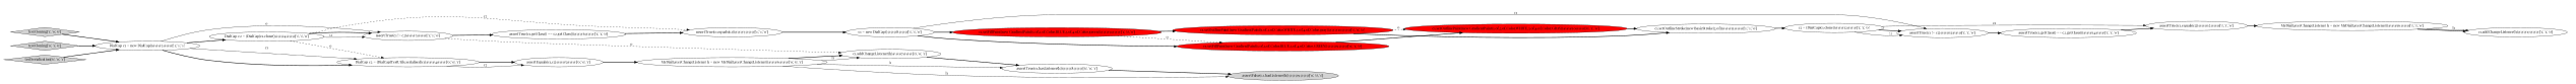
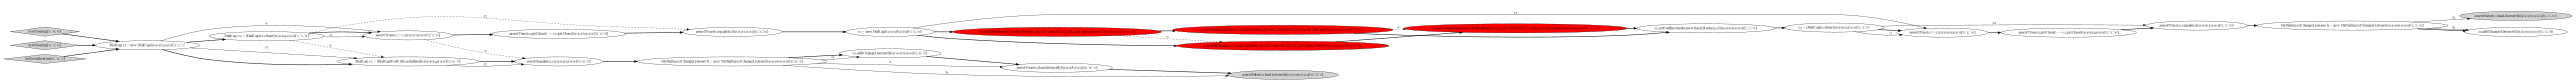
  digraph {
    fontname="Playfair Display"
    rankdir=LR
    node [fillcolor=white fontname="Playfair Display" shape=ellipse style=filled]
    edge [fontname="Playfair Display" style=bold]
    n1 [fillcolor=red label="c1.setOutlinePaint(new GradientPaint(1.0f,2.0f,Color.WHITE,3.0f,4.0f,Color.GRAY))@@@10@@@['0', '1', '0']"]
    n2 [label="c1.setOutlineStroke(new BasicStroke(2.0f))@@@11@@@['1', '1', '0']"]
    n3 [label="c2 = (DialCap)c1.clone()@@@12@@@['1', '1', '0']"]
    n4 [fillcolor=lightgray label="testCloning['1', '0', '0']" shape=diamond]
    n5 [label="DialCap c1 = new DialCap()@@@3@@@['1', '1', '1']"]
    n6 [label="DialCap c2 = (DialCap)TestUtils.serialised(c1)@@@4@@@['0', '0', '1']"]
    n7 [label="assertTrue(c1 != c2)@@@5@@@['1', '1', '0']"]
    n8 [label="DialCap c2 = (DialCap)c1.clone()@@@4@@@['1', '1', '0']"]
    n9 [fillcolor=red label="c1.setFillPaint(new GradientPaint(1.0f,2.0f,Color.BLUE,3.0f,4.0f,Color.green))@@@9@@@['1', '0', '0']"]
    n10 [fillcolor=red label="c1.setFillPaint(new GradientPaint(1.0f,2.0f,Color.BLUE,3.0f,4.0f,Color.GREEN))@@@9@@@['0', '1', '0']"]
    n11 [fillcolor=red label="c1.setOutlinePaint(new GradientPaint(1.0f,2.0f,Color.WHITE,3.0f,4.0f,Color.gray))@@@10@@@['1', '0', '0']"]
    n12 [label="assertEquals(c1,c2)@@@5@@@['0', '0', '1']"]
    n13 [label="MyDialLayerChangeListener l1 = new MyDialLayerChangeListener()@@@6@@@['0', '0', '1']"]
+   n14 [fillcolor=lightgray label="assertFalse(c2.hasListener(l1))@@@19@@@['1', '1', '0']"]
    n15 [label="c1.addChangeListener(l1)@@@7@@@['0', '0', '1']"]
    n16 [label="assertTrue(c1.hasListener(l1))@@@8@@@['0', '0', '1']"]
    n17 [fillcolor=lightgray label="assertFalse(c2.hasListener(l1))@@@9@@@['0', '0', '1']"]
    n18 [fillcolor=lightgray label="testCloning['0', '1', '0']" shape=diamond]
    n19 [label="assertTrue(c1.equals(c2))@@@15@@@['1', '1', '0']"]
    n20 [label="assertTrue(c1 != c2)@@@13@@@['1', '1', '0']"]
    n21 [label="MyDialLayerChangeListener l1 = new MyDialLayerChangeListener()@@@16@@@['1', '1', '0']"]
    n22 [label="assertTrue(c1.getClass() == c2.getClass())@@@14@@@['1', '1', '0']"]
    n23 [label="assertTrue(c1.getClass() == c2.getClass())@@@6@@@['1', '1', '0']"]
    n24 [label="assertTrue(c1.equals(c2))@@@7@@@['1', '1', '0']"]
    n25 [label="c1 = new DialCap()@@@8@@@['1', '1', '0']"]
    n26 [label="c1.addChangeListener(l1)@@@17@@@['1', '1', '0']"]
    n27 [fillcolor=lightgray label="testSerialization['0', '0', '1']" shape=diamond]
    n1 -> n2
    n2 -> n3
    n3 -> n19 [label=c2 style=solid]
    n3 -> n20
    n3 -> n20 [label=c2 style=solid]
    n4 -> n5
    n5 -> n6
    n5 -> n6 [label=c1 style=solid]
    n5 -> n7 [label=0 style=solid]
    n5 -> n8
    n6 -> n12
    n6 -> n12 [label=c2 style=solid]
-   n7 -> n15 [label=0 style=dashed]
+   n7 -> n12 [label=0 style=dashed]
    n7 -> n23
    n8 -> n6 [label=0 style=dashed]
    n8 -> n7
    n8 -> n7 [label=c2 style=solid]
    n8 -> n24 [label=c2 style=dashed]
    n9 -> n10 [label=0 style=dashed]
    n9 -> n11
    n10 -> n1
    n11 -> n1 [label=0 style=dashed]
    n11 -> n2
    n12 -> n13
    n13 -> n15 [label=l1 style=solid]
    n13 -> n15
    n13 -> n16 [label=l1 style=solid]
    n13 -> n17 [label=l1 style=solid]
    n15 -> n16
    n16 -> n17
    n18 -> n5
    n19 -> n21
    n20 -> n22
+   n21 -> n14 [label=l1 style=solid]
    n21 -> n26
    n21 -> n26 [label=l1 style=solid]
    n22 -> n19
    n23 -> n24
    n24 -> n25
    n25 -> n9
    n25 -> n10
    n25 -> n20 [label=c1 style=solid]
    n27 -> n5
  }
